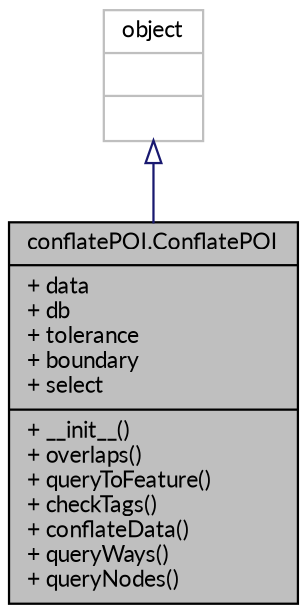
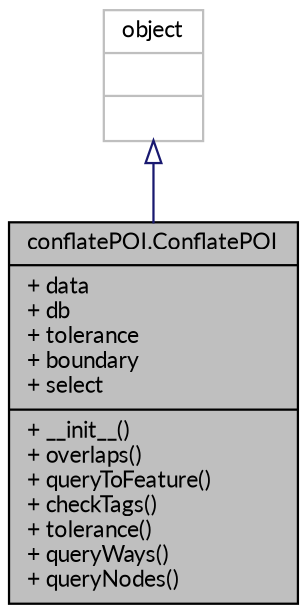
  digraph {
    fontname=Lato
    node [fontname=Lato fontsize=10 shape=record style=filled]
-   n1 [color=black fillcolor=grey75 fontcolor=black height=0.2 label="{conflatePOI.ConflatePOI\n|+ data\l+ db\l+ tolerance\l+ boundary\l+ select\l|+ __init__()\l+ overlaps()\l+ queryToFeature()\l+ checkTags()\l+ conflateData()\l+ queryWays()\l+ queryNodes()\l}" width=0.4]
+   n1 [color=black fillcolor=grey75 fontcolor=black height=0.2 label="{conflatePOI.ConflatePOI\n|+ data\l+ db\l+ tolerance\l+ boundary\l+ select\l|+ __init__()\l+ overlaps()\l+ queryToFeature()\l+ checkTags()\l+ tolerance()\l+ queryWays()\l+ queryNodes()\l}" width=0.4]
    n2 [color=grey75 fillcolor=white height=0.2 label="{object\n||}" width=0.4]
    n2 -> n1 [arrowtail=onormal color=midnightblue dir=back fontname=Lato fontsize=10 labelfontname=Helvetica labelfontsize=10 style=solid]
  }
